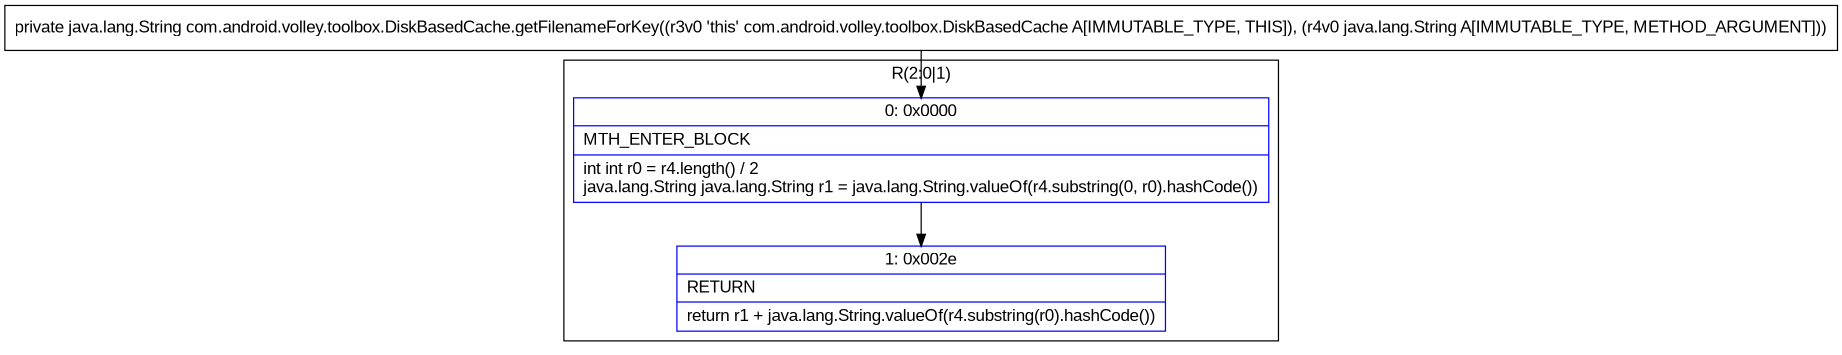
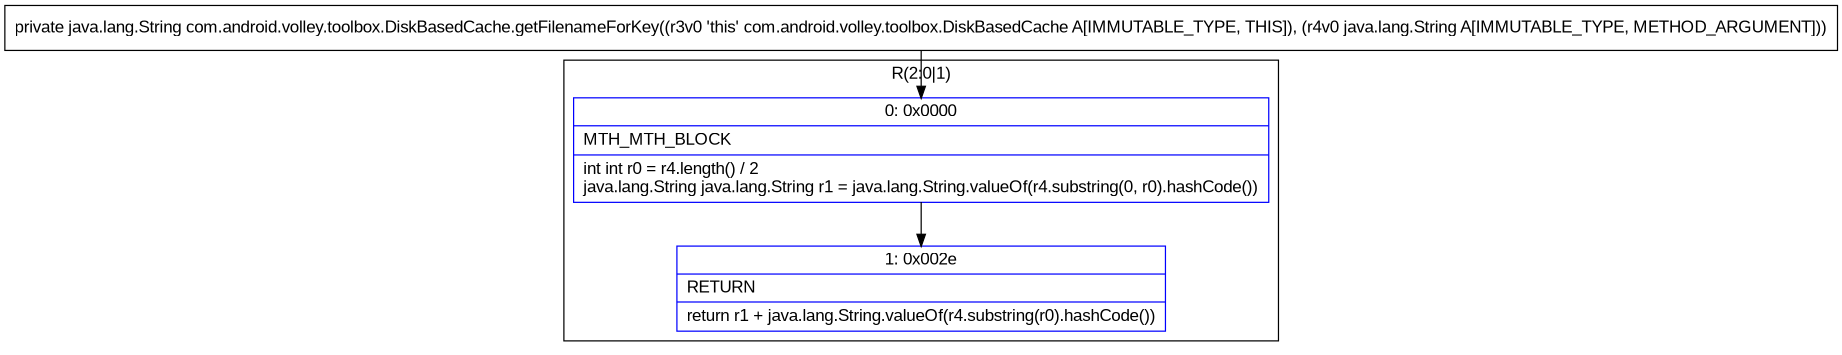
  digraph {
    fontname="Liberation Sans"
    node [color=blue shape=record fontname="Liberation Sans"]
    edge [fontname="Liberation Sans"]
-   n1 [label="{0\:\ 0x0000|MTH_ENTER_BLOCK\l|int int r0 = r4.length() \/ 2\ljava.lang.String java.lang.String r1 = java.lang.String.valueOf(r4.substring(0, r0).hashCode())\l}"]
+   n1 [label="{0\:\ 0x0000|MTH_MTH_BLOCK\l|int int r0 = r4.length() \/ 2\ljava.lang.String java.lang.String r1 = java.lang.String.valueOf(r4.substring(0, r0).hashCode())\l}"]
    n2 [label="{1\:\ 0x002e|RETURN\l|return r1 + java.lang.String.valueOf(r4.substring(r0).hashCode())\l}"]
    n3 [label="{private java.lang.String com.android.volley.toolbox.DiskBasedCache.getFilenameForKey((r3v0 'this' com.android.volley.toolbox.DiskBasedCache A[IMMUTABLE_TYPE, THIS]), (r4v0 java.lang.String A[IMMUTABLE_TYPE, METHOD_ARGUMENT])) }" color=""]
    subgraph cluster_1 {
      label="R(2:0|1)"
      n1
      n2
    }
    n1 -> n2
    n3 -> n1
  }
